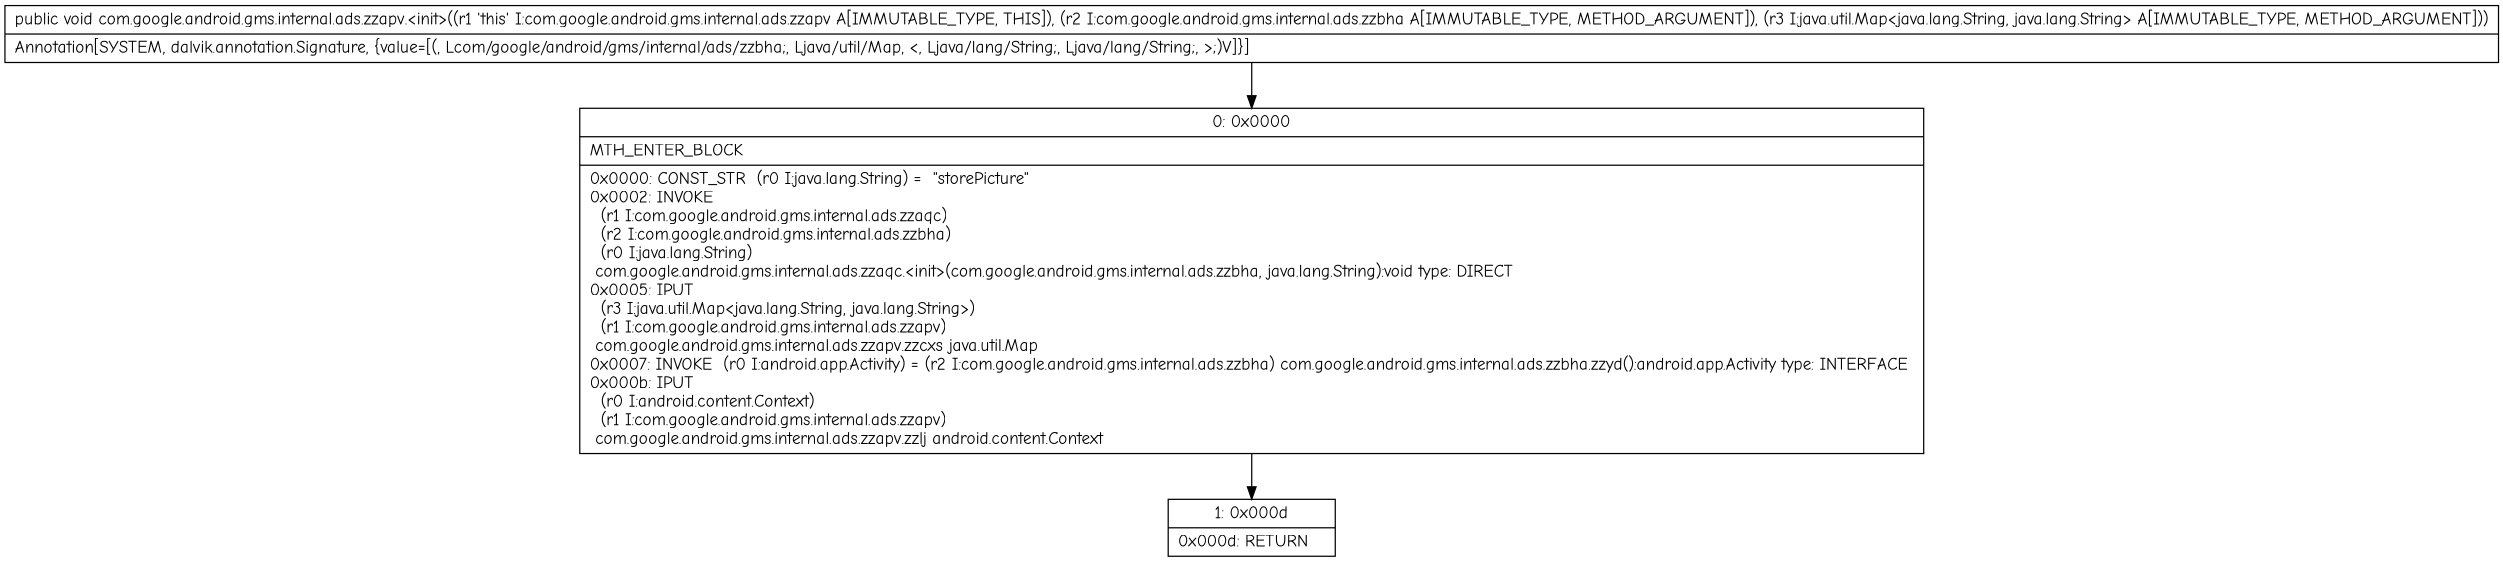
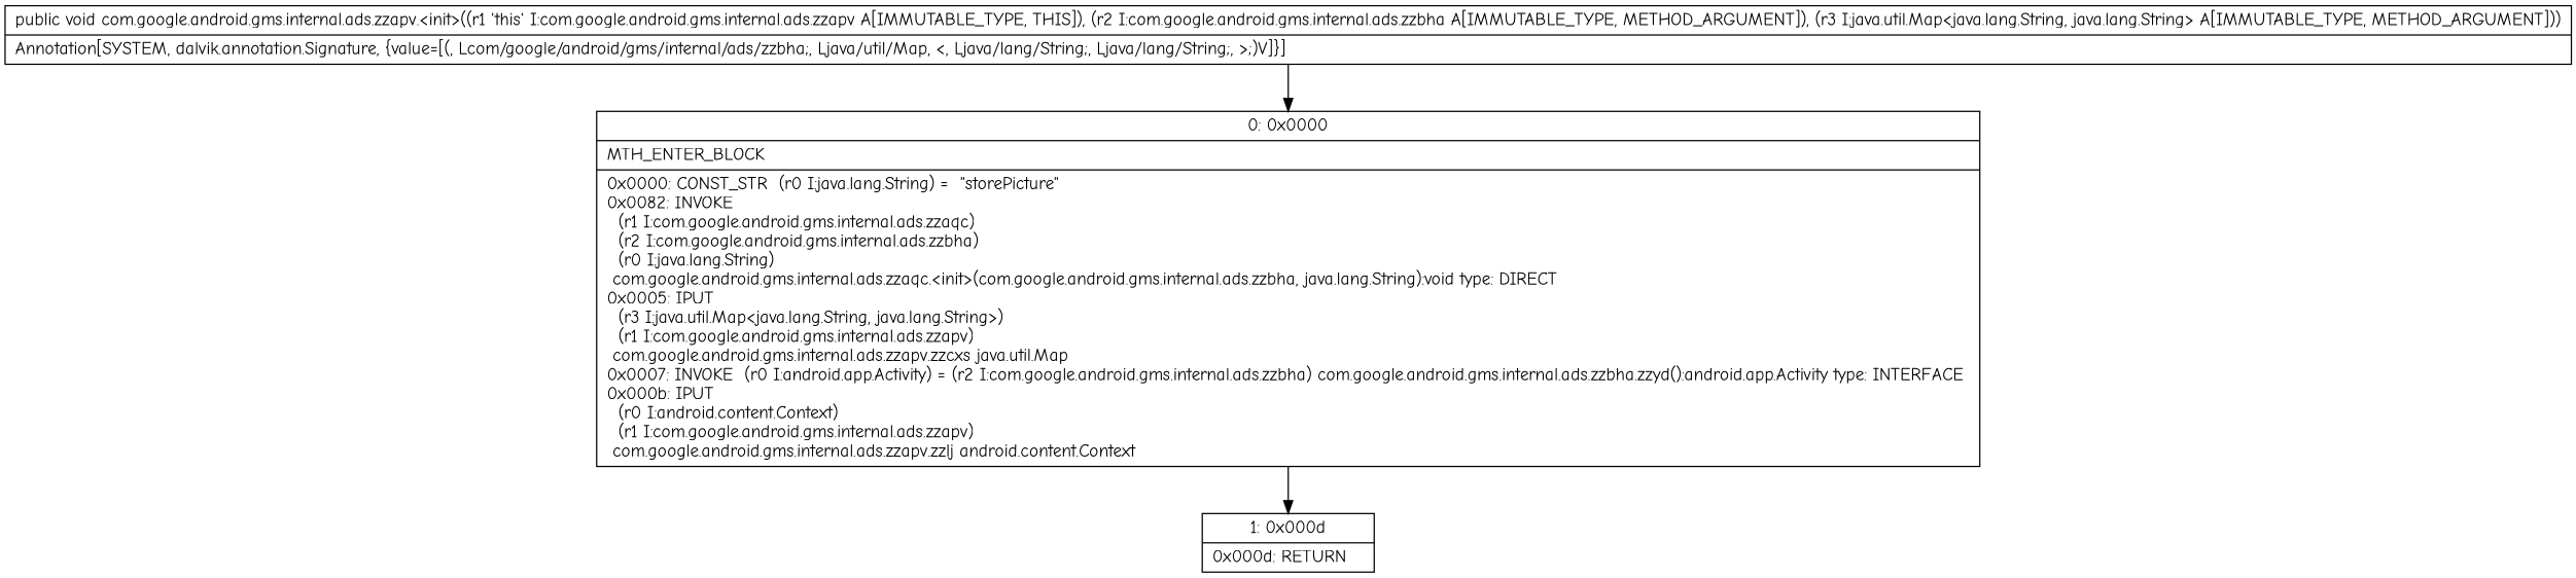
  digraph {
    fontname="Comic Neue"
    node [shape=record fontname="Comic Neue"]
    edge [fontname="Comic Neue"]
-   n1 [label="{0\:\ 0x0000|MTH_ENTER_BLOCK\l|0x0000: CONST_STR  (r0 I:java.lang.String) =  \"storePicture\" \l0x0002: INVOKE  \l  (r1 I:com.google.android.gms.internal.ads.zzaqc)\l  (r2 I:com.google.android.gms.internal.ads.zzbha)\l  (r0 I:java.lang.String)\l com.google.android.gms.internal.ads.zzaqc.\<init\>(com.google.android.gms.internal.ads.zzbha, java.lang.String):void type: DIRECT \l0x0005: IPUT  \l  (r3 I:java.util.Map\<java.lang.String, java.lang.String\>)\l  (r1 I:com.google.android.gms.internal.ads.zzapv)\l com.google.android.gms.internal.ads.zzapv.zzcxs java.util.Map \l0x0007: INVOKE  (r0 I:android.app.Activity) = (r2 I:com.google.android.gms.internal.ads.zzbha) com.google.android.gms.internal.ads.zzbha.zzyd():android.app.Activity type: INTERFACE \l0x000b: IPUT  \l  (r0 I:android.content.Context)\l  (r1 I:com.google.android.gms.internal.ads.zzapv)\l com.google.android.gms.internal.ads.zzapv.zzlj android.content.Context \l}"]
+   n1 [label="{0\:\ 0x0000|MTH_ENTER_BLOCK\l|0x0000: CONST_STR  (r0 I:java.lang.String) =  \"storePicture\" \l0x0082: INVOKE  \l  (r1 I:com.google.android.gms.internal.ads.zzaqc)\l  (r2 I:com.google.android.gms.internal.ads.zzbha)\l  (r0 I:java.lang.String)\l com.google.android.gms.internal.ads.zzaqc.\<init\>(com.google.android.gms.internal.ads.zzbha, java.lang.String):void type: DIRECT \l0x0005: IPUT  \l  (r3 I:java.util.Map\<java.lang.String, java.lang.String\>)\l  (r1 I:com.google.android.gms.internal.ads.zzapv)\l com.google.android.gms.internal.ads.zzapv.zzcxs java.util.Map \l0x0007: INVOKE  (r0 I:android.app.Activity) = (r2 I:com.google.android.gms.internal.ads.zzbha) com.google.android.gms.internal.ads.zzbha.zzyd():android.app.Activity type: INTERFACE \l0x000b: IPUT  \l  (r0 I:android.content.Context)\l  (r1 I:com.google.android.gms.internal.ads.zzapv)\l com.google.android.gms.internal.ads.zzapv.zzlj android.content.Context \l}"]
    n2 [label="{1\:\ 0x000d|0x000d: RETURN   \l}"]
    n3 [label="{public void com.google.android.gms.internal.ads.zzapv.\<init\>((r1 'this' I:com.google.android.gms.internal.ads.zzapv A[IMMUTABLE_TYPE, THIS]), (r2 I:com.google.android.gms.internal.ads.zzbha A[IMMUTABLE_TYPE, METHOD_ARGUMENT]), (r3 I:java.util.Map\<java.lang.String, java.lang.String\> A[IMMUTABLE_TYPE, METHOD_ARGUMENT]))  | Annotation[SYSTEM, dalvik.annotation.Signature, \{value=[(, Lcom\/google\/android\/gms\/internal\/ads\/zzbha;, Ljava\/util\/Map, \<, Ljava\/lang\/String;, Ljava\/lang\/String;, \>;)V]\}]\l}"]
    n1 -> n2
    n3 -> n1
  }
